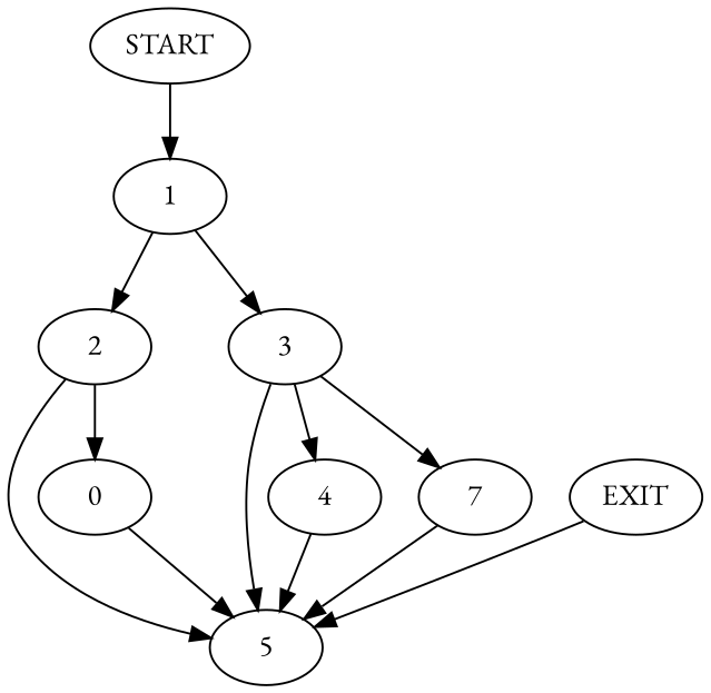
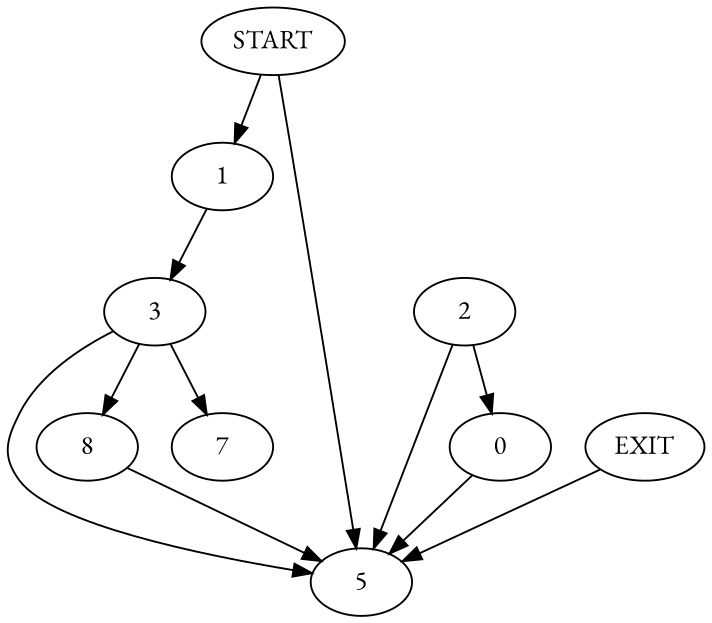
  digraph {
    fontname="EB Garamond"
    node [fontname="EB Garamond"]
    edge [fontname="EB Garamond"]
    n1 [label=START]
    1
    2
    3
    n5 [label=EXIT]
    5
    n7 [label=0]
-   4
+   4 [label=8]
    7
    n1 -> 1
-   1 -> 2
    1 -> 3
    2 -> 5
    2 -> n7
    3 -> 5
    3 -> 4
    3 -> 7
    n5 -> 5
    n7 -> 5
    4 -> 5
-   7 -> 5
+   n1 -> 5
  }
